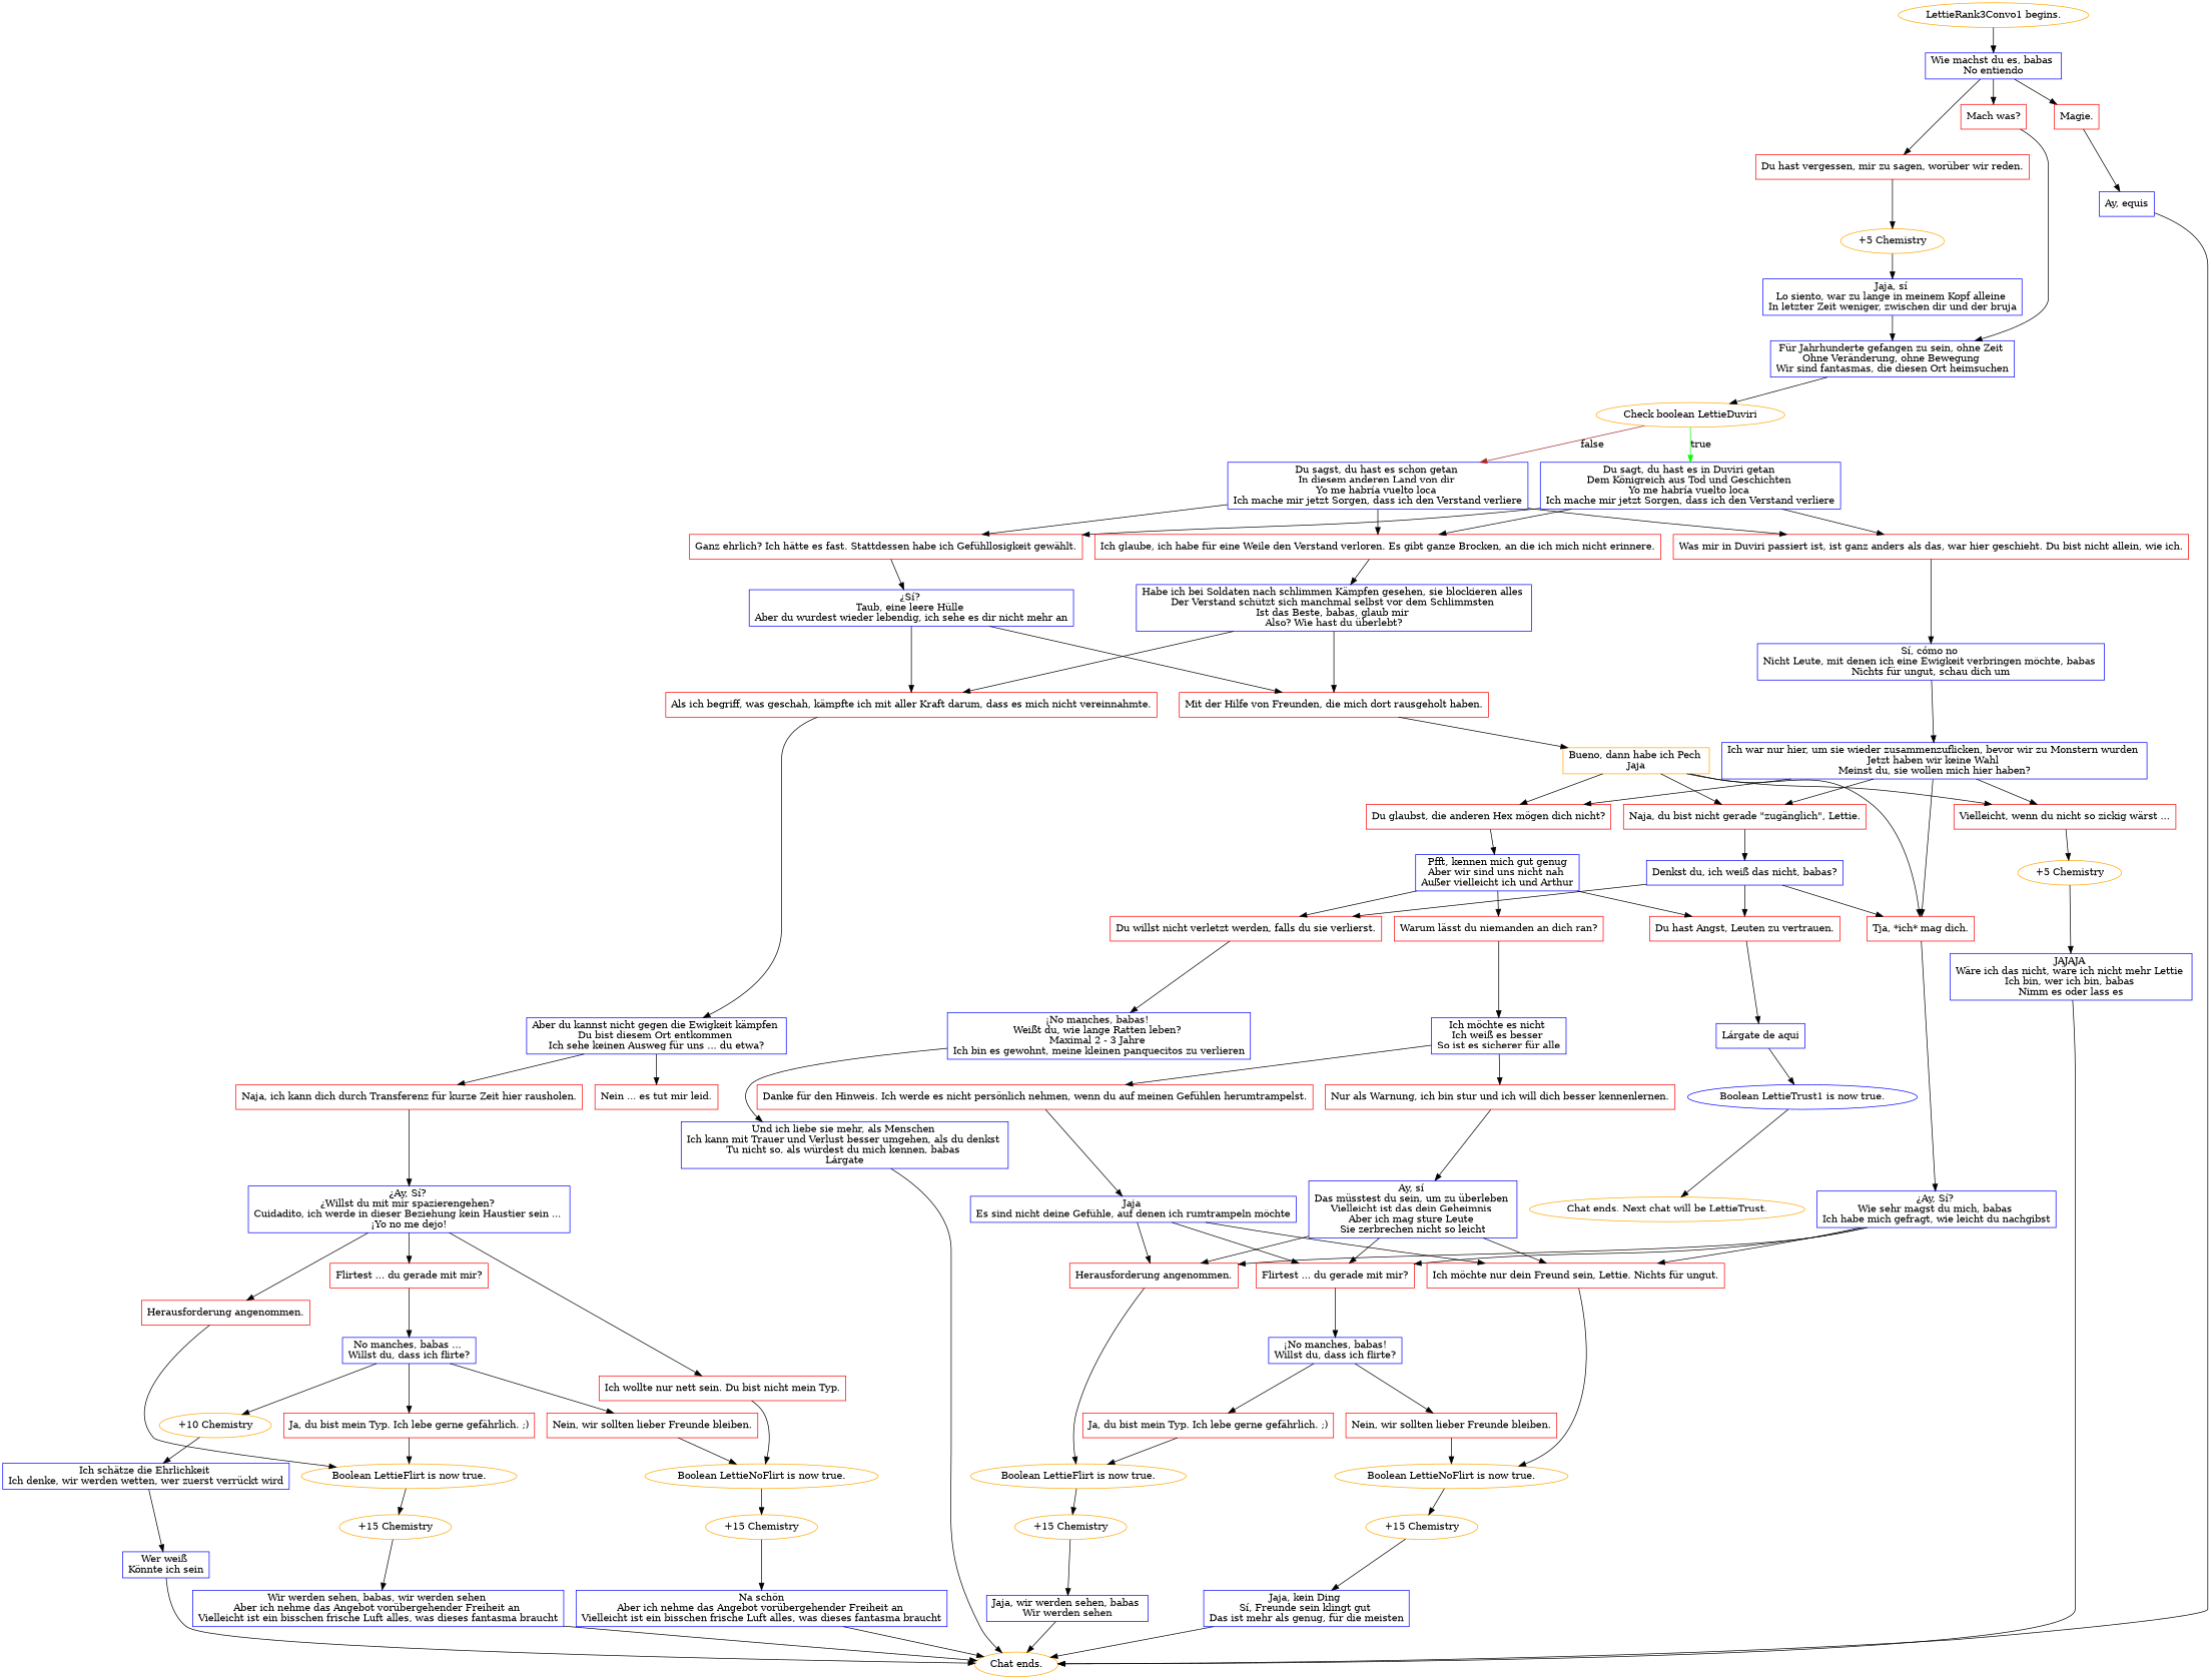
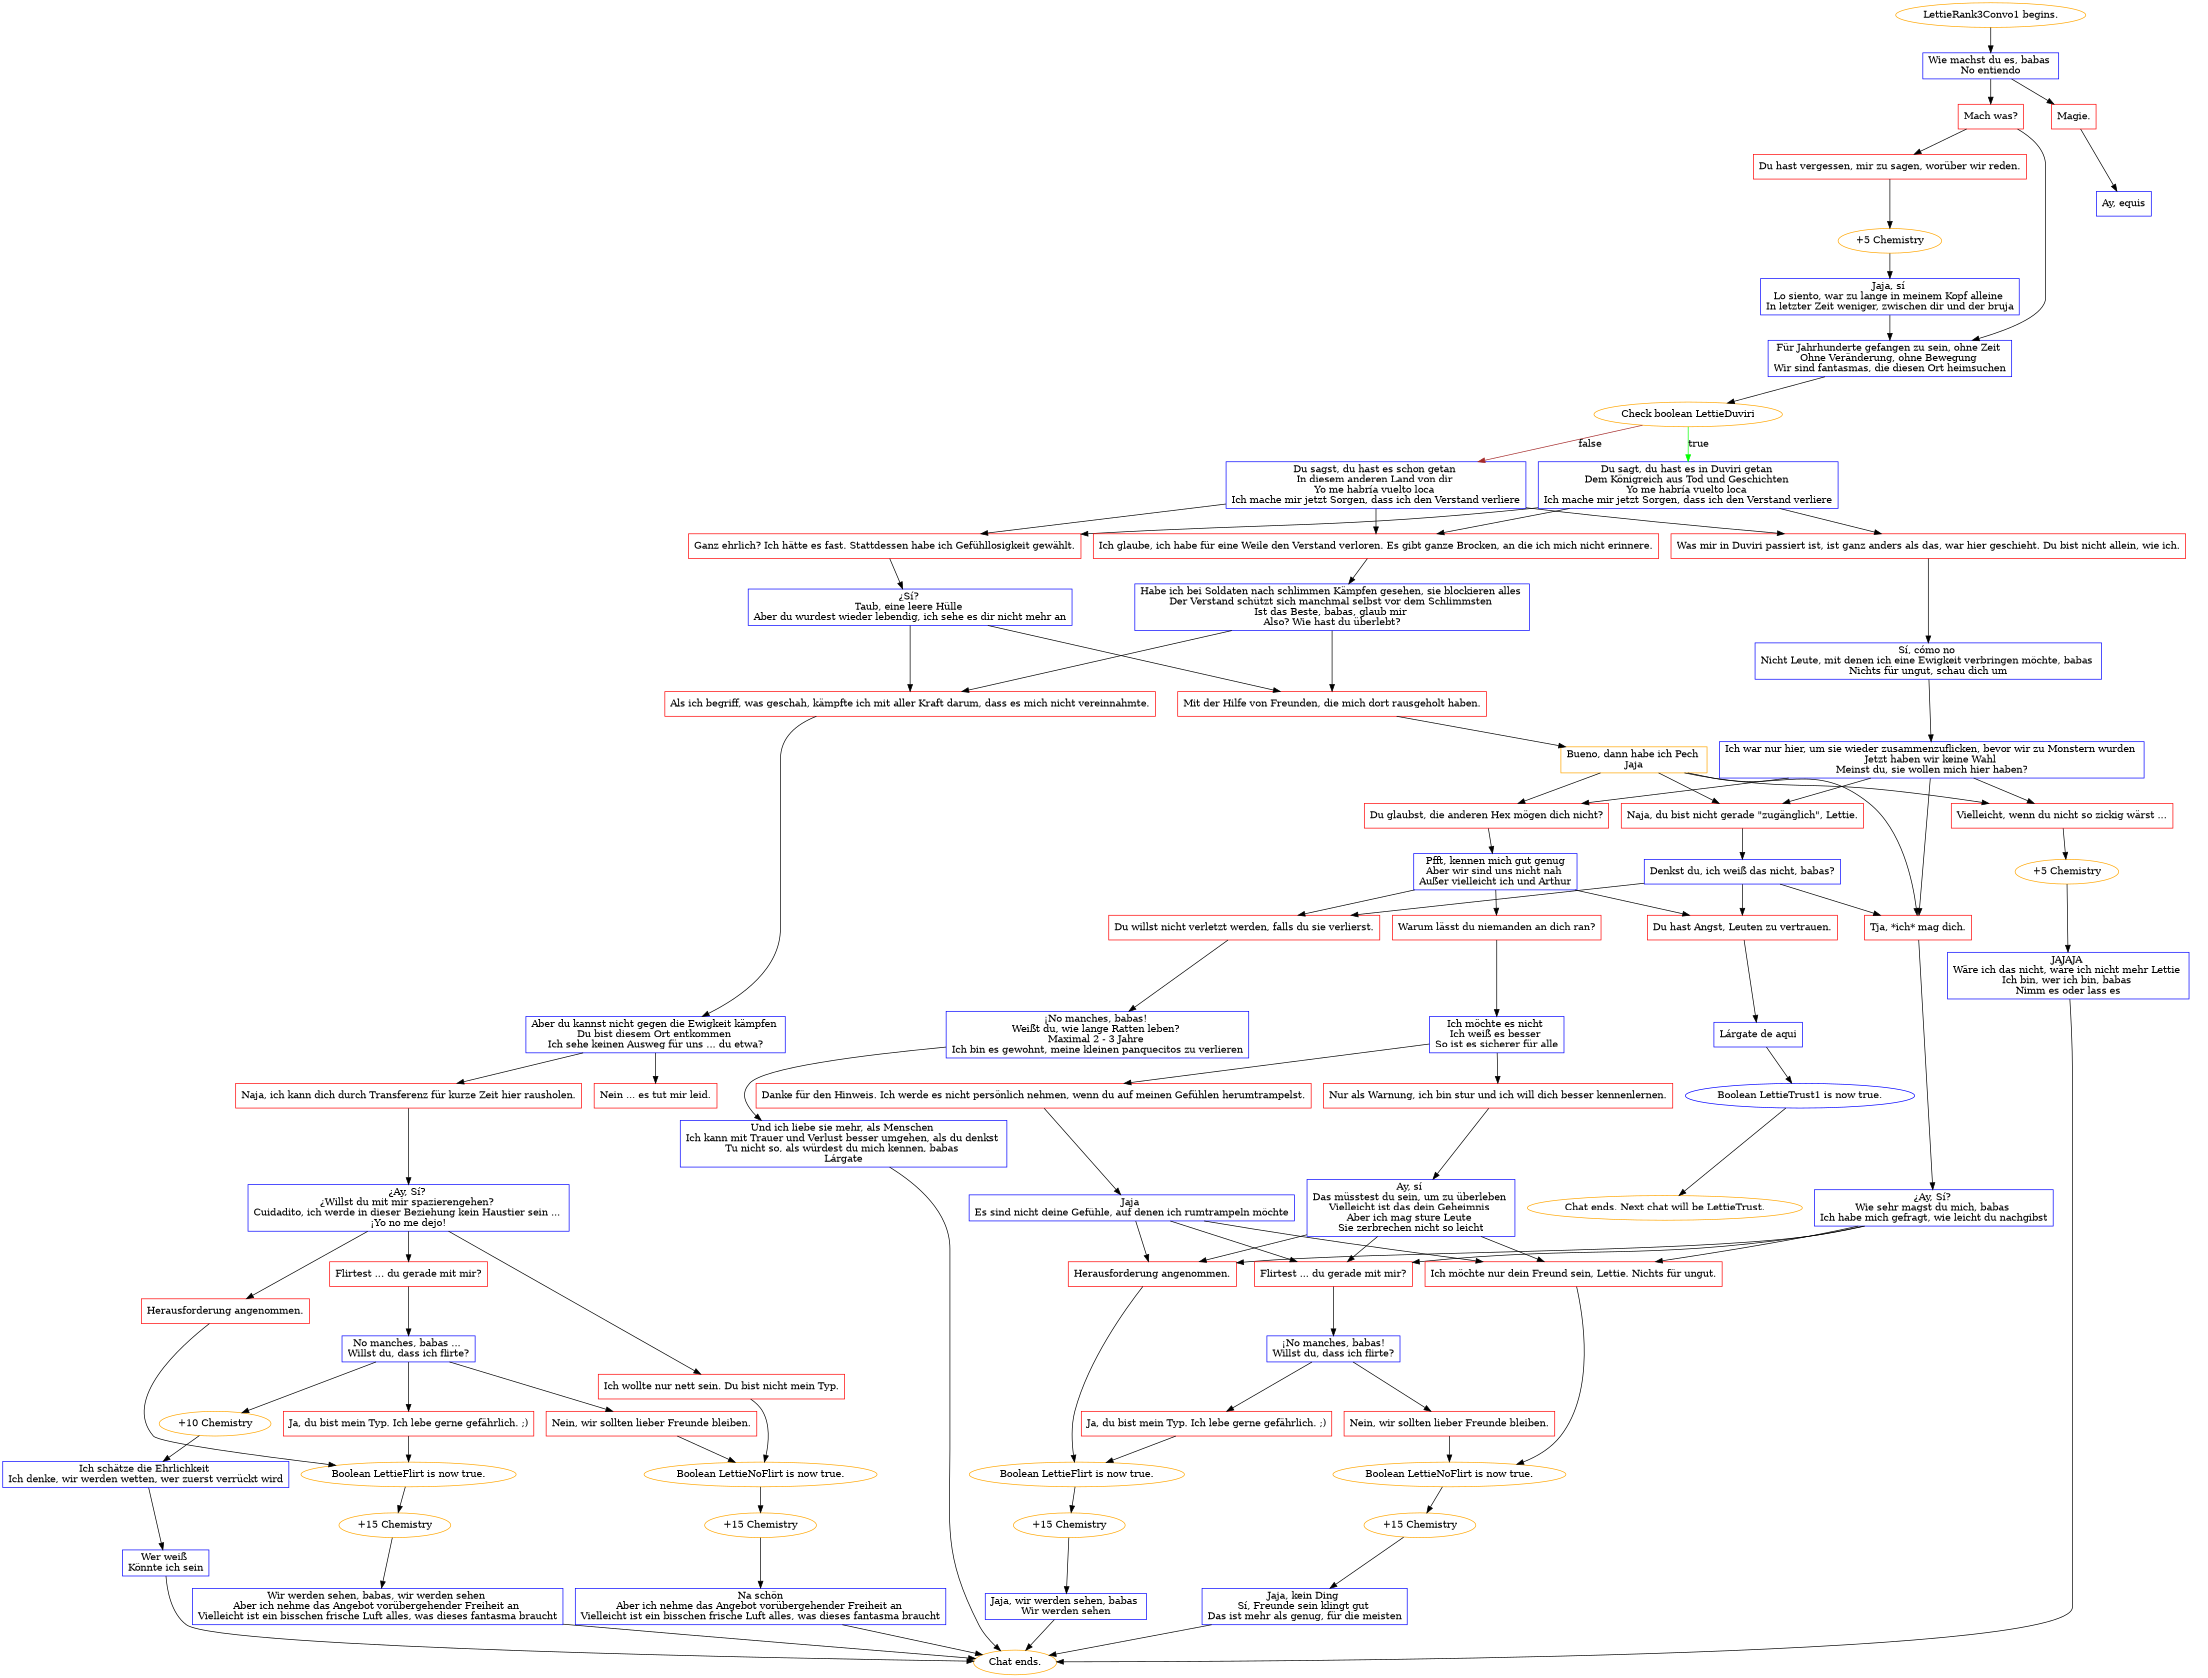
  digraph {
    node [color=blue shape=box]
    "LettieRank3Convo1 begins." [color=orange shape=""]
    n2 [label="Wie machst du es, babas \nNo entiendo"]
    n3 [color=red label="Du hast vergessen, mir zu sagen, worüber wir reden."]
    n4 [color=red label="Mach was?"]
    n5 [color=red label="Magie."]
    n6 [color=orange label="+5 Chemistry" shape=""]
    n7 [label="Für Jahrhunderte gefangen zu sein, ohne Zeit \nOhne Veränderung, ohne Bewegung \nWir sind fantasmas, die diesen Ort heimsuchen"]
    n8 [label="Ay, equis"]
    n9 [label="Jaja, sí \nLo siento, war zu lange in meinem Kopf alleine \nIn letzter Zeit weniger, zwischen dir und der bruja"]
    n10 [color=orange label="Check boolean LettieDuviri" shape=""]
    "Chat ends." [color=orange shape=""]
    n12 [label="Du sagt, du hast es in Duviri getan \nDem Königreich aus Tod und Geschichten \nYo me habría vuelto loca \nIch mache mir jetzt Sorgen, dass ich den Verstand verliere"]
    n13 [label="Du sagst, du hast es schon getan \nIn diesem anderen Land von dir \nYo me habría vuelto loca \nIch mache mir jetzt Sorgen, dass ich den Verstand verliere"]
    n14 [color=red label="Ganz ehrlich? Ich hätte es fast. Stattdessen habe ich Gefühllosigkeit gewählt."]
    n15 [color=red label="Ich glaube, ich habe für eine Weile den Verstand verloren. Es gibt ganze Brocken, an die ich mich nicht erinnere."]
    n16 [color=red label="Was mir in Duviri passiert ist, ist ganz anders als das, war hier geschieht. Du bist nicht allein, wie ich."]
    n17 [label="¿Sí? \nTaub, eine leere Hülle \nAber du wurdest wieder lebendig, ich sehe es dir nicht mehr an"]
    n18 [label="Habe ich bei Soldaten nach schlimmen Kämpfen gesehen, sie blockieren alles \nDer Verstand schützt sich manchmal selbst vor dem Schlimmsten \nIst das Beste, babas, glaub mir \nAlso? Wie hast du überlebt?"]
    n19 [label="Sí, cómo no \nNicht Leute, mit denen ich eine Ewigkeit verbringen möchte, babas \nNichts für ungut, schau dich um"]
    n20 [color=red label="Als ich begriff, was geschah, kämpfte ich mit aller Kraft darum, dass es mich nicht vereinnahmte."]
    n21 [color=red label="Mit der Hilfe von Freunden, die mich dort rausgeholt haben."]
    n22 [label="Ich war nur hier, um sie wieder zusammenzuflicken, bevor wir zu Monstern wurden \nJetzt haben wir keine Wahl \nMeinst du, sie wollen mich hier haben?"]
    n23 [label="Aber du kannst nicht gegen die Ewigkeit kämpfen \nDu bist diesem Ort entkommen \nIch sehe keinen Ausweg für uns ... du etwa?"]
    n24 [color=orange label="Bueno, dann habe ich Pech \nJaja"]
    n25 [color=red label="Tja, *ich* mag dich."]
    n26 [color=red label="Du glaubst, die anderen Hex mögen dich nicht?"]
    n27 [color=red label="Naja, du bist nicht gerade \"zugänglich\", Lettie."]
    n28 [color=red label="Vielleicht, wenn du nicht so zickig wärst ..."]
    n29 [color=red label="Nein ... es tut mir leid."]
    n30 [color=red label="Naja, ich kann dich durch Transferenz für kurze Zeit hier rausholen."]
    n31 [label="¿Ay, Sí? \nWie sehr magst du mich, babas \nIch habe mich gefragt, wie leicht du nachgibst"]
    n32 [label="Pfft, kennen mich gut genug\nAber wir sind uns nicht nah \nAußer vielleicht ich und Arthur"]
    n33 [label="Denkst du, ich weiß das nicht, babas?"]
    n34 [color=orange label="+5 Chemistry" shape=""]
    n35 [label="¿Ay, Sí? \n¿Willst du mit mir spazierengehen? \nCuidadito, ich werde in dieser Beziehung kein Haustier sein ... \n¡Yo no me dejo!"]
    n36 [color=red label="Herausforderung angenommen."]
    n37 [color=red label="Flirtest ... du gerade mit mir?"]
    n38 [color=red label="Ich möchte nur dein Freund sein, Lettie. Nichts für ungut."]
    n39 [color=red label="Warum lässt du niemanden an dich ran?"]
    n40 [color=red label="Du hast Angst, Leuten zu vertrauen."]
    n41 [color=red label="Du willst nicht verletzt werden, falls du sie verlierst."]
    n42 [label="JAJAJA \nWäre ich das nicht, wäre ich nicht mehr Lettie \nIch bin, wer ich bin, babas \nNimm es oder lass es"]
    n43 [color=orange label="+10 Chemistry" shape=""]
    n44 [label="Ich schätze die Ehrlichkeit \nIch denke, wir werden wetten, wer zuerst verrückt wird"]
    n45 [color=red label="Herausforderung angenommen."]
    n46 [color=red label="Flirtest ... du gerade mit mir?"]
    n47 [color=red label="Ich wollte nur nett sein. Du bist nicht mein Typ."]
    n48 [color=orange label="Boolean LettieFlirt is now true." shape=""]
    n49 [label="¡No manches, babas!\nWillst du, dass ich flirte?"]
    n50 [color=orange label="Boolean LettieNoFlirt is now true." shape=""]
    n51 [label="Ich möchte es nicht \nIch weiß es besser \nSo ist es sicherer für alle"]
    n52 [label="Lárgate de aqui"]
    n53 [label="¡No manches, babas! \nWeißt du, wie lange Ratten leben? \nMaximal 2 - 3 Jahre \nIch bin es gewohnt, meine kleinen panquecitos zu verlieren"]
    n54 [label="Wer weiß \nKönnte ich sein"]
    n55 [color=orange label="Boolean LettieFlirt is now true." shape=""]
    n56 [label="No manches, babas ... \nWillst du, dass ich flirte?"]
    n57 [color=orange label="Boolean LettieNoFlirt is now true." shape=""]
    n58 [color=orange label="+15 Chemistry" shape=""]
    n59 [color=red label="Ja, du bist mein Typ. Ich lebe gerne gefährlich. ;)"]
    n60 [color=red label="Nein, wir sollten lieber Freunde bleiben."]
    n61 [color=orange label="+15 Chemistry" shape=""]
    n62 [color=red label="Nur als Warnung, ich bin stur und ich will dich besser kennenlernen."]
    n63 [color=red label="Danke für den Hinweis. Ich werde es nicht persönlich nehmen, wenn du auf meinen Gefühlen herumtrampelst."]
    n64 [label="Boolean LettieTrust1 is now true." shape=""]
    n65 [label="Und ich liebe sie mehr, als Menschen \nIch kann mit Trauer und Verlust besser umgehen, als du denkst \nTu nicht so, als würdest du mich kennen, babas \nLárgate"]
    n66 [color=orange label="+15 Chemistry" shape=""]
    n67 [color=red label="Ja, du bist mein Typ. Ich lebe gerne gefährlich. ;)"]
    n68 [color=red label="Nein, wir sollten lieber Freunde bleiben."]
    n69 [color=orange label="+15 Chemistry" shape=""]
    n70 [label="Jaja, wir werden sehen, babas \nWir werden sehen"]
    n71 [label="Jaja, kein Ding \nSí, Freunde sein klingt gut \nDas ist mehr als genug, für die meisten"]
    n72 [label="Ay, sí \nDas müsstest du sein, um zu überleben \nVielleicht ist das dein Geheimnis \nAber ich mag sture Leute \nSie zerbrechen nicht so leicht"]
    n73 [label="Jaja \nEs sind nicht deine Gefühle, auf denen ich rumtrampeln möchte"]
    "Chat ends. Next chat will be LettieTrust." [color=orange shape=""]
    n75 [label="Wir werden sehen, babas, wir werden sehen \nAber ich nehme das Angebot vorübergehender Freiheit an \nVielleicht ist ein bisschen frische Luft alles, was dieses fantasma braucht"]
    n76 [label="Na schön\nAber ich nehme das Angebot vorübergehender Freiheit an \nVielleicht ist ein bisschen frische Luft alles, was dieses fantasma braucht"]
    "LettieRank3Convo1 begins." -> n2
-   n2 -> n3
+   n4 -> n3
    n2 -> n4
    n2 -> n5
    n3 -> n6
    n4 -> n7
    n5 -> n8
    n6 -> n9
    n7 -> n10
-   n8 -> "Chat ends."
    n9 -> n7
    n10 -> n12 [color=green label=true]
    n10 -> n13 [color=brown label=false]
    n12 -> n14
    n12 -> n15
    n12 -> n16
    n13 -> n14
    n13 -> n15
    n13 -> n16
    n14 -> n17
    n15 -> n18
    n16 -> n19
    n17 -> n20
    n17 -> n21
    n18 -> n20
    n18 -> n21
    n19 -> n22
    n20 -> n23
    n21 -> n24
    n22 -> n25
    n22 -> n26
    n22 -> n27
    n22 -> n28
    n23 -> n29
    n23 -> n30
    n24 -> n25
    n24 -> n26
    n24 -> n27
    n24 -> n28
    n25 -> n31
    n26 -> n32
    n27 -> n33
    n28 -> n34
    n30 -> n35
    n31 -> n36
    n31 -> n37
    n31 -> n38
    n32 -> n39
    n32 -> n40
    n32 -> n41
    n33 -> n25
    n33 -> n40
    n33 -> n41
    n34 -> n42
    n35 -> n45
    n35 -> n46
    n35 -> n47
    n36 -> n48
    n37 -> n49
    n38 -> n50
    n39 -> n51
    n40 -> n52
    n41 -> n53
    n42 -> "Chat ends."
    n43 -> n44
    n44 -> n54
    n45 -> n55
    n46 -> n56
    n47 -> n57
    n48 -> n58
    n49 -> n59
    n49 -> n60
    n50 -> n61
    n51 -> n62
    n51 -> n63
    n52 -> n64
    n53 -> n65
    n54 -> "Chat ends."
    n55 -> n66
    n56 -> n43
    n56 -> n67
    n56 -> n68
    n57 -> n69
    n58 -> n70
    n59 -> n48
    n60 -> n50
    n61 -> n71
    n62 -> n72
    n63 -> n73
    n64 -> "Chat ends. Next chat will be LettieTrust."
    n65 -> "Chat ends."
    n66 -> n75
    n67 -> n55
    n68 -> n57
    n69 -> n76
    n70 -> "Chat ends."
    n71 -> "Chat ends."
    n72 -> n36
    n72 -> n37
    n72 -> n38
    n73 -> n36
    n73 -> n37
    n73 -> n38
    n75 -> "Chat ends."
    n76 -> "Chat ends."
  }
